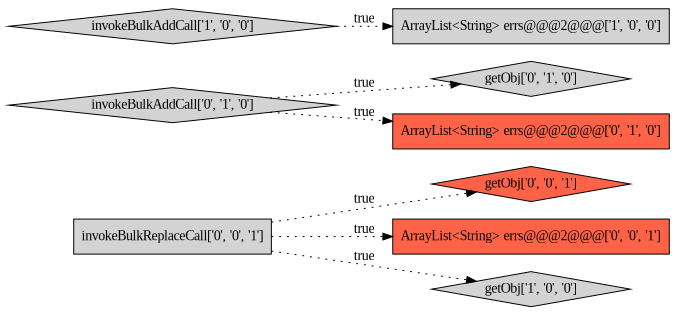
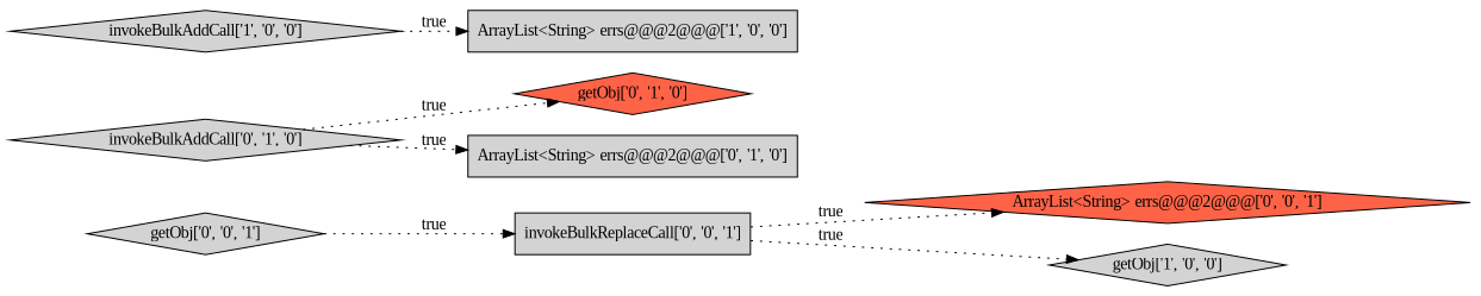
  digraph {
    fontname="Liberation Serif"
    rankdir=LR
    node [fillcolor=lightgray fontname="Liberation Serif" shape=diamond style=filled]
    edge [fontname="Liberation Serif" style=dotted]
    n1 [label="invokeBulkReplaceCall['0', '0', '1']" shape=box]
-   n2 [fillcolor=tomato label="getObj['0', '0', '1']"]
-   n3 [fillcolor=tomato label="ArrayList<String> errs@@@2@@@['0', '0', '1']" shape=box]
+   n2 [label="getObj['0', '0', '1']"]
+   n3 [fillcolor=tomato label="ArrayList<String> errs@@@2@@@['0', '0', '1']"]
    n4 [label="getObj['1', '0', '0']"]
-   n5 [label="getObj['0', '1', '0']"]
-   n6 [fillcolor=tomato label="ArrayList<String> errs@@@2@@@['0', '1', '0']" shape=box]
+   n5 [fillcolor=tomato label="getObj['0', '1', '0']"]
+   n6 [label="ArrayList<String> errs@@@2@@@['0', '1', '0']" shape=box]
    n7 [label="ArrayList<String> errs@@@2@@@['1', '0', '0']" shape=box]
    n8 [label="invokeBulkAddCall['0', '1', '0']"]
    n9 [label="invokeBulkAddCall['1', '0', '0']"]
-   n1 -> n2 [label=true]
+   n2 -> n1 [label=true]
    n1 -> n3 [label=true]
    n1 -> n4 [label=true]
    n8 -> n5 [label=true]
    n8 -> n6 [label=true]
    n9 -> n7 [label=true]
  }
